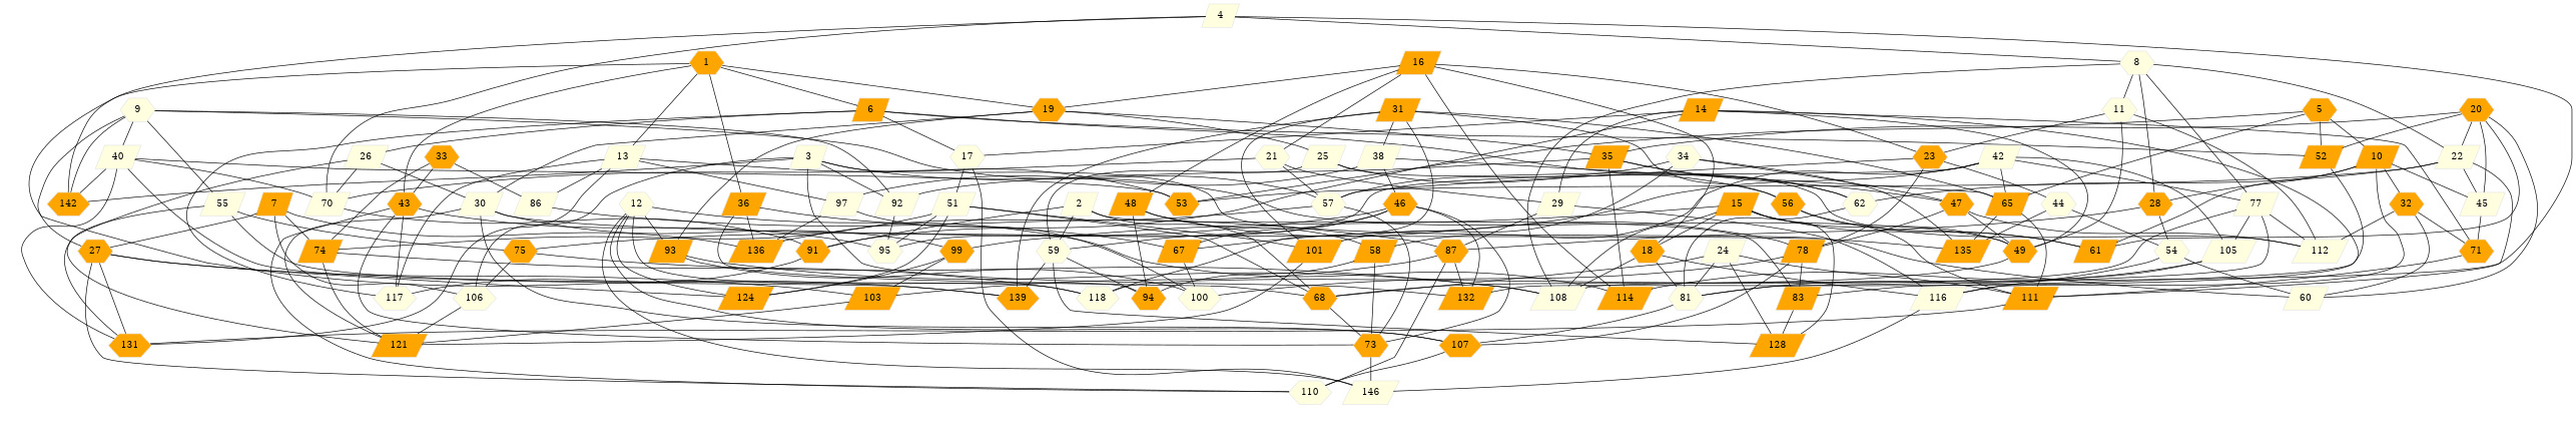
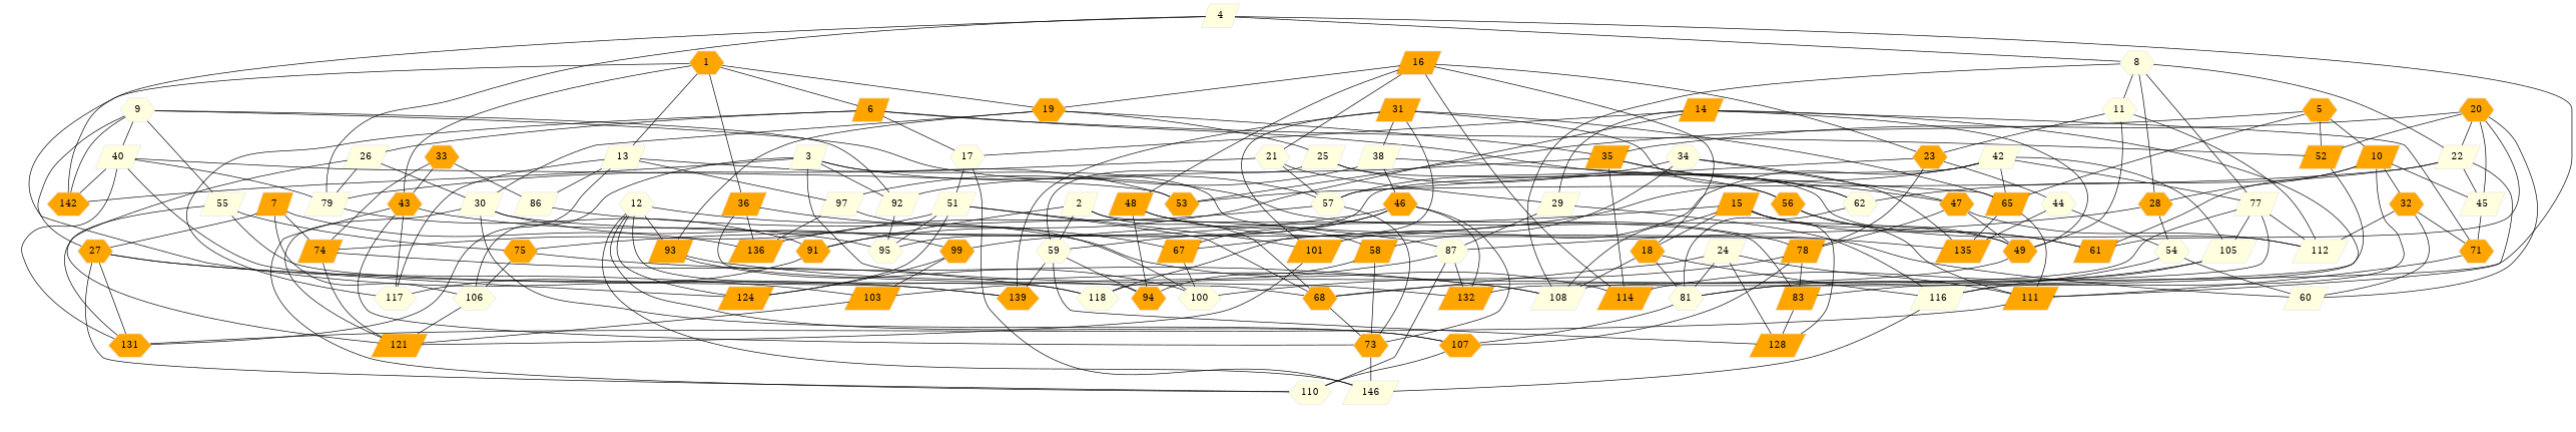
  graph {
    node [color=gray90 fillcolor=orange shape=parallelogram style=filled]
    1 [shape=hexagon super="+39"]
    6 [super="+104"]
    13 [fillcolor=lightyellow super="+109"]
    19 [shape=hexagon super="+145"]
    36
    43 [shape=hexagon super="+122"]
    139 [shape=hexagon]
    52
    17 [fillcolor=lightyellow shape=hexagon]
    26 [fillcolor=lightyellow]
    62 [fillcolor=lightyellow shape=hexagon]
    117 [fillcolor=lightyellow shape=hexagon]
    53 [shape=hexagon]
    86 [fillcolor=lightyellow]
    97 [fillcolor=lightyellow]
    131 [shape=hexagon]
    93
    25 [fillcolor=lightyellow]
    30 [fillcolor=lightyellow super="+41"]
    35 [super="+84"]
    68 [shape=hexagon super="+137"]
    136
    67
    110 [fillcolor=lightyellow shape=hexagon super="+130"]
    95 [fillcolor=lightyellow shape=hexagon]
    73 [shape=hexagon super="+138"]
    59 [fillcolor=lightyellow shape=hexagon super="+82"]
    94 [shape=hexagon]
    128
    2 [fillcolor=lightyellow]
    83
    91 [shape=hexagon]
    3 [fillcolor=lightyellow super="+98"]
    49 [shape=hexagon super="+96"]
    60 [fillcolor=lightyellow]
    92 [fillcolor=lightyellow]
    106 [fillcolor=lightyellow shape=hexagon]
    132
    142 [shape=hexagon]
    121 [super="+134"]
    8 [fillcolor=lightyellow shape=hexagon super="+143"]
    108 [fillcolor=lightyellow super="+123"]
    11 [fillcolor=lightyellow shape=hexagon]
    22 [fillcolor=lightyellow super="+129"]
    28 [shape=hexagon]
    77 [fillcolor=lightyellow super="+141"]
    4 [fillcolor=lightyellow]
-   70 [fillcolor=lightyellow super="+140"]
+   70 [fillcolor=lightyellow super="+140" label=79]
    10 [super="+64"]
    32 [shape=hexagon]
    45 [fillcolor=lightyellow]
    61
    116 [fillcolor=lightyellow super="+126"]
    5 [shape=hexagon]
    65 [super="+102"]
    111 [super="+115"]
    135
    146 [fillcolor=lightyellow]
    51 [fillcolor=lightyellow super="+72"]
    81 [fillcolor=lightyellow shape=hexagon super="+127"]
    27 [shape=hexagon super="+90"]
    124
    103
    7
    74 [super="+88"]
    118 [fillcolor=lightyellow shape=hexagon]
    23 [shape=hexagon super="+37"]
    112 [fillcolor=lightyellow super="+144"]
    54 [fillcolor=lightyellow shape=hexagon]
-   87 [shape=hexagon super="+147"]
+   87 [fillcolor=lightyellow shape=hexagon super="+147"]
    105 [fillcolor=lightyellow]
    9 [fillcolor=lightyellow shape=hexagon super="+79"]
    40 [fillcolor=lightyellow super="+133"]
    55 [fillcolor=lightyellow]
    57 [fillcolor=lightyellow shape=hexagon super="+125"]
    75 [shape=hexagon]
    71 [shape=hexagon]
    44 [fillcolor=lightyellow shape=hexagon]
    78 [super="+85"]
    12 [fillcolor=lightyellow shape=hexagon super="+80"]
    107 [shape=hexagon super="+119"]
    114
    100 [fillcolor=lightyellow shape=hexagon]
    14 [super="+148"]
    29 [fillcolor=lightyellow]
    15 [super="+66"]
    18 [shape=hexagon super="+63"]
    99 [shape=hexagon]
    16 [super="+120"]
    21 [fillcolor=lightyellow shape=hexagon]
    48
    58
    101
    56 [shape=hexagon]
    47 [shape=hexagon super="+69"]
    20 [shape=hexagon super="+113"]
    24 [fillcolor=lightyellow]
    31 [super="+89"]
    38 [fillcolor=lightyellow]
    46 [shape=hexagon super="+50"]
    33 [shape=hexagon]
    34 [fillcolor=lightyellow shape=hexagon]
    42 [fillcolor=lightyellow super="+76"]
    1 -- 6
    1 -- 13
    1 -- 19
    1 -- 36
    1 -- 43
    1 -- 139
    6 -- 52
    6 -- 17
    6 -- 26
    6 -- 62
    6 -- 117
    13 -- 117
    13 -- 53
    13 -- 86
    13 -- 97
    13 -- 131
    19 -- 93
    19 -- 25
    19 -- 30
    19 -- 35
    36 -- 68
    36 -- 136
    36 -- 67
    43 -- 117
    43 -- 110
    43 -- 95
    43 -- 73
    52 -- 132
    17 -- 146
    17 -- 51
    26 -- 30
    26 -- 121
    26 -- 70
    62 -- 81
    86 -- 87
    97 -- 136
    97 -- 100
    93 -- 108
    93 -- 100
    25 -- 59
    25 -- 112
    25 -- 56
    30 -- 121
    30 -- 135
    30 -- 107
    30 -- 99
    35 -- 62
    35 -- 92
    35 -- 114
    35 -- 47
    68 -- 73
    67 -- 100
    73 -- 146
    59 -- 139
    59 -- 94
    59 -- 128
    2 -- 68
    2 -- 59
    2 -- 83
    2 -- 91
    83 -- 128
    91 -- 117
    3 -- 49
    3 -- 60
    3 -- 92
    3 -- 106
    3 -- 132
    3 -- 142
    49 -- 68
    92 -- 95
    106 -- 121
    8 -- 108
    8 -- 11
    8 -- 22
    8 -- 28
    8 -- 77
    11 -- 49
    11 -- 23
    11 -- 112
    22 -- 62
    22 -- 53
    22 -- 45
    22 -- 111
    28 -- 54
    28 -- 87
    77 -- 81
    77 -- 118
    77 -- 112
    77 -- 105
    4 -- 142
    4 -- 8
    4 -- 108
    4 -- 70
    70 -- 91
    10 -- 28
    10 -- 32
    10 -- 45
    10 -- 61
    10 -- 116
    32 -- 60
    32 -- 112
    32 -- 71
    45 -- 71
    116 -- 146
    5 -- 52
    5 -- 53
    5 -- 10
    5 -- 65
    65 -- 111
    65 -- 135
    111 -- 131
    51 -- 68
    51 -- 95
    51 -- 124
    51 -- 74
    51 -- 101
    81 -- 107
    27 -- 131
    27 -- 110
    27 -- 124
    27 -- 103
    103 -- 121
    7 -- 136
    7 -- 106
    7 -- 27
    7 -- 74
    74 -- 121
    74 -- 118
    23 -- 57
    23 -- 44 [weight=2]
    23 -- 78
    54 -- 60
    54 -- 81
    87 -- 110
    87 -- 132
    87 -- 103
    105 -- 116
    105 -- 114
    9 -- 92
    9 -- 142
    9 -- 27
    9 -- 40
    9 -- 55
    9 -- 57
    40 -- 139
    40 -- 53
    40 -- 131
    40 -- 142
    40 -- 70
    55 -- 131
    55 -- 118
    55 -- 75
    57 -- 136
    57 -- 73
    75 -- 106
    75 -- 108
    71 -- 111
    44 -- 135
    44 -- 54
    78 -- 83
    78 -- 107
    78 -- 100
    12 -- 93
    12 -- 94
    12 -- 146
    12 -- 124
    12 -- 107
    12 -- 114
    107 -- 110 [weight=2]
    14 -- 17
    14 -- 83
    14 -- 91
    14 -- 49
    14 -- 71
    14 -- 29
    29 -- 116
    29 -- 87
    15 -- 128
    15 -- 49
    15 -- 108
    15 -- 61
    15 -- 18
    15 -- 99
    18 -- 108
    18 -- 116 [weight=2]
    18 -- 81
    99 -- 124
    99 -- 103
    16 -- 19
    16 -- 23
    16 -- 114
    16 -- 18
    16 -- 21
    16 -- 48
    21 -- 70
    21 -- 57
    21 -- 29
    48 -- 94
    48 -- 78
    48 -- 58
    58 -- 73
    58 -- 94
    101 -- 121
    56 -- 61
    56 -- 111
    47 -- 49
    47 -- 112 [weight=2]
    47 -- 78
    20 -- 52
    20 -- 35
    20 -- 60
    20 -- 22
    20 -- 45
    20 -- 61
    24 -- 68
    24 -- 128
    24 -- 111
    24 -- 81
    31 -- 139
    31 -- 65
    31 -- 118
    31 -- 101
    31 -- 56
    31 -- 38
    38 -- 97
    38 -- 65
    38 -- 46
    46 -- 67
    46 -- 73
    46 -- 59
    46 -- 132
    46 -- 75
    33 -- 43
    33 -- 86
    33 -- 74 [weight=2]
    34 -- 135
    34 -- 57
    34 -- 101
    34 -- 47
    42 -- 67
    42 -- 95
    42 -- 77
    42 -- 65
    42 -- 105
    42 -- 58
  }
